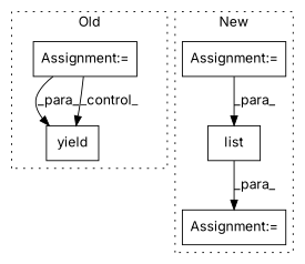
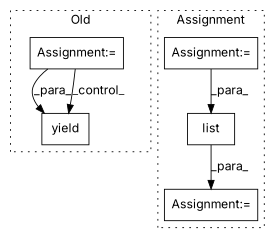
  digraph {
    fontname=Inter
    node [a=7 l=1 shape=box fontname=Inter]
    edge [fontname=Inter]
    n1 [a=112 l=7 label=yield s=3676]
    n2 [label="Assignment:=" s=3229]
    n3 [a=32 l="5,1" label=list s="3620,3749"]
    n4 [label="Assignment:=" s=3619]
    n5 [label="Assignment:=" s=3403]
    subgraph cluster_1 {
      label=Old
      style=dotted
      n1
      n2
    }
    subgraph cluster_2 {
-     label=New
+     label=Assignment
      style=dotted
      n3
      n4
      n5
    }
    n2 -> n1 [label=_para_]
    n2 -> n1 [label=_control_]
    n3 -> n4 [label=_para_]
    n5 -> n3 [label=_para_]
  }
